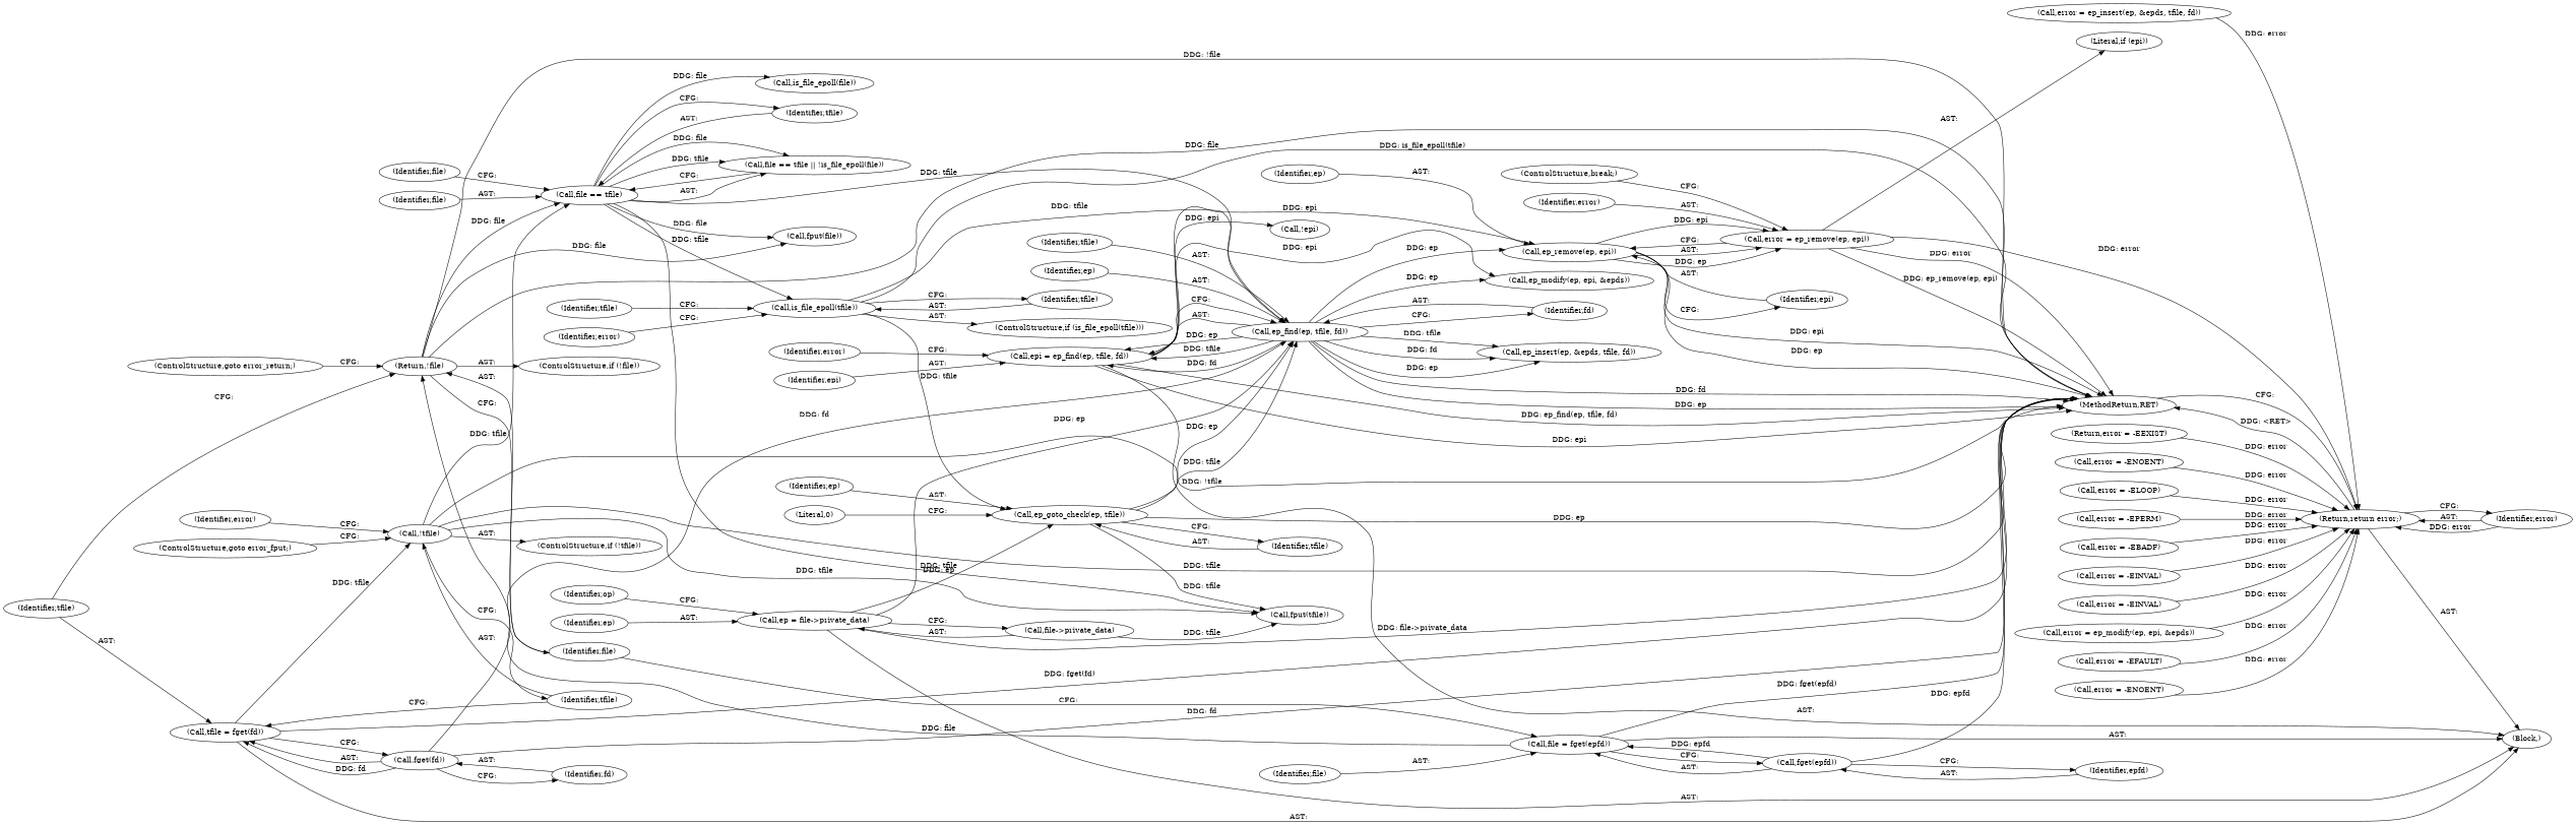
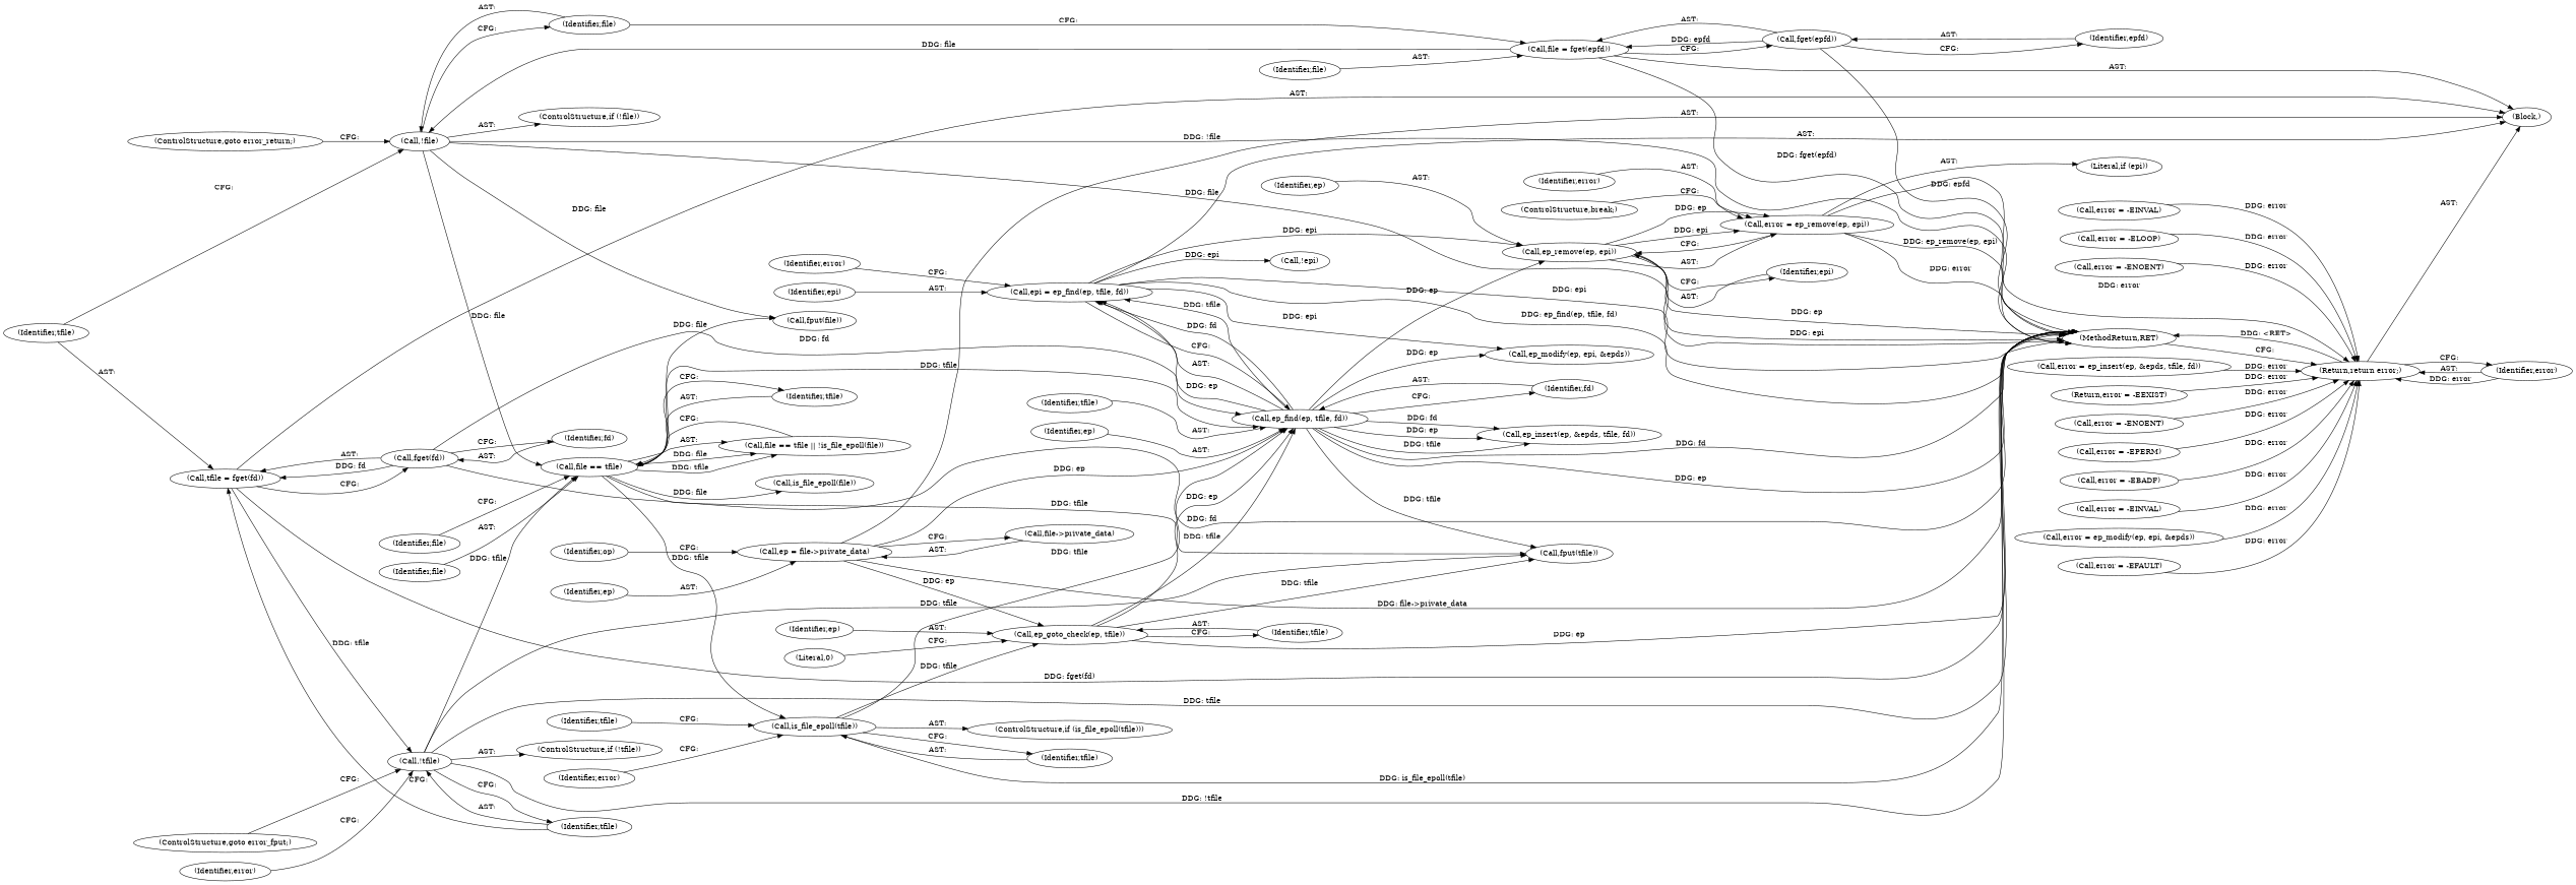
  digraph {
    rankdir=LR
    n1 [label="(Call,ep_remove(ep, epi))"]
    n2 [label="(Call,error = ep_remove(ep, epi))"]
    n3 [label="(Identifier,epi)"]
    n4 [label="(MethodReturn,RET)"]
    n5 [label="(Return,return error;)"]
    n6 [label="(Literal,if (epi))"]
    n7 [label="(Call,ep_find(ep, tfile, fd))"]
    n8 [label="(Call,epi = ep_find(ep, tfile, fd))"]
    n9 [label="(Call,fput(tfile))"]
    n10 [label="(Call,ep_insert(ep, &epds, tfile, fd))"]
    n11 [label="(Identifier,fd)"]
    n12 [label="(Call,ep_modify(ep, epi, &epds))"]
    n13 [label="(Block,)"]
    n14 [label="(Call,!epi)"]
    n15 [label="(Call,ep = file->private_data)"]
    n16 [label="(Call,ep_goto_check(ep, tfile))"]
    n17 [label="(Call,file->private_data)"]
    n18 [label="(Identifier,tfile)"]
    n19 [label="(Call,is_file_epoll(tfile))"]
    n20 [label="(ControlStructure,if (is_file_epoll(tfile)))"]
    n21 [label="(Identifier,tfile)"]
    n22 [label="(Call,file == tfile)"]
    n23 [label="(Call,file == tfile || !is_file_epoll(file))"]
    n24 [label="(Call,is_file_epoll(file))"]
    n25 [label="(Identifier,tfile)"]
    n26 [label="(Call,fput(file))"]
-   n27 [label="(Return,!file)"]
+   n27 [label="(Call,!file)"]
    n28 [label="(Identifier,file)"]
    n29 [label="(ControlStructure,if (!file))"]
    n30 [label="(Call,file = fget(epfd))"]
    n31 [label="(Call,fget(epfd))"]
    n32 [label="(Identifier,epfd)"]
    n33 [label="(Call,!tfile)"]
    n34 [label="(Identifier,tfile)"]
    n35 [label="(ControlStructure,if (!tfile))"]
    n36 [label="(Call,tfile = fget(fd))"]
    n37 [label="(Call,fget(fd))"]
    n38 [label="(Identifier,fd)"]
    n39 [label="(Identifier,error)"]
    n40 [label="(Identifier,file)"]
    n41 [label="(Identifier,error)"]
    n42 [label="(Return,error = -EEXIST)"]
    n43 [label="(ControlStructure,break;)"]
    n44 [label="(Call,error = -ENOENT)"]
    n45 [label="(Call,error = -ELOOP)"]
    n46 [label="(Identifier,ep)"]
    n47 [label="(Identifier,error)"]
    n48 [label="(Call,error = -EPERM)"]
    n49 [label="(Identifier,epi)"]
    n50 [label="(ControlStructure,goto error_fput;)"]
    n51 [label="(Call,error = -EBADF)"]
    n52 [label="(Call,error = -EINVAL)"]
    n53 [label="(Identifier,error)"]
    n54 [label="(Identifier,tfile)"]
    n55 [label="(Identifier,ep)"]
    n56 [label="(Identifier,file)"]
    n57 [label="(Identifier,ep)"]
    n58 [label="(Call,error = -EINVAL)"]
    n59 [label="(Call,error = ep_modify(ep, epi, &epds))"]
    n60 [label="(Identifier,ep)"]
    n61 [label="(Identifier,error)"]
    n62 [label="(Call,error = -EFAULT)"]
    n63 [label="(Call,error = -ENOENT)"]
    n64 [label="(Literal,0)"]
    n65 [label="(Identifier,file)"]
    n66 [label="(Call,error = ep_insert(ep, &epds, tfile, fd))"]
    n67 [label="(Identifier,tfile)"]
    n68 [label="(Identifier,tfile)"]
    n69 [label="(Identifier,op)"]
    n70 [label="(ControlStructure,goto error_return;)"]
    n1 -> n2 [label="AST: "]
    n1 -> n2 [label="DDG: ep"]
    n1 -> n2 [label="DDG: epi"]
    n1 -> n3 [label="CFG: "]
    n1 -> n4 [label="DDG: epi"]
    n1 -> n4 [label="DDG: ep"]
    n2 -> n1 [label="CFG: "]
    n2 -> n4 [label="DDG: ep_remove(ep, epi)"]
    n2 -> n4 [label="DDG: error"]
    n2 -> n5 [label="DDG: error"]
    n2 -> n6 [label="AST: "]
    n3 -> n1 [label="AST: "]
    n4 -> n5 [label="CFG: "]
    n5 -> n4 [label="DDG: <RET>"]
    n5 -> n13 [label="AST: "]
    n5 -> n39 [label="CFG: "]
    n7 -> n1 [label="DDG: ep"]
    n7 -> n4 [label="DDG: fd"]
    n7 -> n4 [label="DDG: ep"]
    n7 -> n8 [label="AST: "]
    n7 -> n8 [label="DDG: ep"]
    n7 -> n8 [label="DDG: tfile"]
    n7 -> n8 [label="DDG: fd"]
-   n17 -> n9 [label="DDG: tfile"]
+   n7 -> n9 [label="DDG: tfile"]
    n7 -> n10 [label="DDG: ep"]
    n7 -> n10 [label="DDG: tfile"]
    n7 -> n10 [label="DDG: fd"]
    n7 -> n11 [label="CFG: "]
    n7 -> n12 [label="DDG: ep"]
    n8 -> n1 [label="DDG: epi"]
    n8 -> n4 [label="DDG: ep_find(ep, tfile, fd)"]
    n8 -> n4 [label="DDG: epi"]
    n8 -> n7 [label="CFG: "]
    n8 -> n12 [label="DDG: epi"]
    n8 -> n13 [label="AST: "]
    n8 -> n14 [label="DDG: epi"]
    n11 -> n7 [label="AST: "]
    n15 -> n4 [label="DDG: file->private_data"]
    n15 -> n7 [label="DDG: ep"]
    n15 -> n13 [label="AST: "]
    n15 -> n16 [label="DDG: ep"]
    n15 -> n17 [label="CFG: "]
    n16 -> n4 [label="DDG: ep"]
    n16 -> n7 [label="DDG: ep"]
    n16 -> n7 [label="DDG: tfile"]
    n16 -> n9 [label="DDG: tfile"]
    n16 -> n18 [label="CFG: "]
    n17 -> n15 [label="AST: "]
    n18 -> n16 [label="AST: "]
    n19 -> n4 [label="DDG: is_file_epoll(tfile)"]
    n19 -> n7 [label="DDG: tfile"]
    n19 -> n16 [label="DDG: tfile"]
    n19 -> n20 [label="AST: "]
    n19 -> n21 [label="CFG: "]
    n21 -> n19 [label="AST: "]
    n22 -> n7 [label="DDG: tfile"]
    n22 -> n9 [label="DDG: tfile"]
    n22 -> n19 [label="DDG: tfile"]
    n22 -> n23 [label="AST: "]
    n22 -> n23 [label="DDG: file"]
    n22 -> n23 [label="DDG: tfile"]
    n22 -> n24 [label="DDG: file"]
    n22 -> n25 [label="CFG: "]
    n22 -> n26 [label="DDG: file"]
    n23 -> n22 [label="CFG: "]
    n25 -> n22 [label="AST: "]
    n27 -> n4 [label="DDG: !file"]
    n27 -> n4 [label="DDG: file"]
    n27 -> n22 [label="DDG: file"]
    n27 -> n26 [label="DDG: file"]
    n27 -> n28 [label="CFG: "]
    n27 -> n29 [label="AST: "]
    n28 -> n27 [label="AST: "]
    n28 -> n30 [label="CFG: "]
    n30 -> n4 [label="DDG: fget(epfd)"]
    n30 -> n13 [label="AST: "]
    n30 -> n27 [label="DDG: file"]
    n30 -> n31 [label="CFG: "]
    n31 -> n4 [label="DDG: epfd"]
    n31 -> n30 [label="AST: "]
    n31 -> n30 [label="DDG: epfd"]
    n31 -> n32 [label="CFG: "]
    n32 -> n31 [label="AST: "]
    n33 -> n4 [label="DDG: !tfile"]
    n33 -> n4 [label="DDG: tfile"]
    n33 -> n9 [label="DDG: tfile"]
    n33 -> n22 [label="DDG: tfile"]
    n33 -> n34 [label="CFG: "]
    n33 -> n35 [label="AST: "]
    n34 -> n33 [label="AST: "]
    n34 -> n36 [label="CFG: "]
    n36 -> n4 [label="DDG: fget(fd)"]
    n36 -> n13 [label="AST: "]
    n36 -> n33 [label="DDG: tfile"]
    n36 -> n37 [label="CFG: "]
    n37 -> n4 [label="DDG: fd"]
    n37 -> n7 [label="DDG: fd"]
    n37 -> n36 [label="AST: "]
    n37 -> n36 [label="DDG: fd"]
    n37 -> n38 [label="CFG: "]
    n38 -> n37 [label="AST: "]
    n39 -> n5 [label="AST: "]
    n39 -> n5 [label="DDG: error"]
    n40 -> n22 [label="AST: "]
    n41 -> n8 [label="CFG: "]
    n42 -> n5 [label="DDG: error"]
    n43 -> n2 [label="CFG: "]
    n44 -> n5 [label="DDG: error"]
    n45 -> n5 [label="DDG: error"]
    n46 -> n1 [label="AST: "]
    n47 -> n33 [label="CFG: "]
    n48 -> n5 [label="DDG: error"]
    n49 -> n8 [label="AST: "]
    n50 -> n33 [label="CFG: "]
    n51 -> n5 [label="DDG: error"]
    n52 -> n5 [label="DDG: error"]
    n53 -> n2 [label="AST: "]
    n54 -> n7 [label="AST: "]
    n55 -> n15 [label="AST: "]
    n56 -> n30 [label="AST: "]
    n57 -> n7 [label="AST: "]
    n58 -> n5 [label="DDG: error"]
    n59 -> n5 [label="DDG: error"]
    n60 -> n16 [label="AST: "]
    n61 -> n19 [label="CFG: "]
    n62 -> n5 [label="DDG: error"]
    n63 -> n5 [label="DDG: error"]
    n64 -> n16 [label="CFG: "]
    n65 -> n22 [label="CFG: "]
    n66 -> n5 [label="DDG: error"]
    n67 -> n27 [label="CFG: "]
    n67 -> n36 [label="AST: "]
    n68 -> n19 [label="CFG: "]
    n69 -> n15 [label="CFG: "]
    n70 -> n27 [label="CFG: "]
  }
